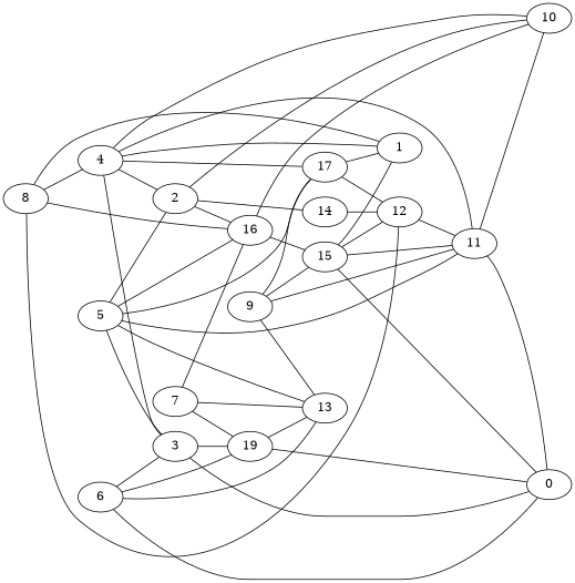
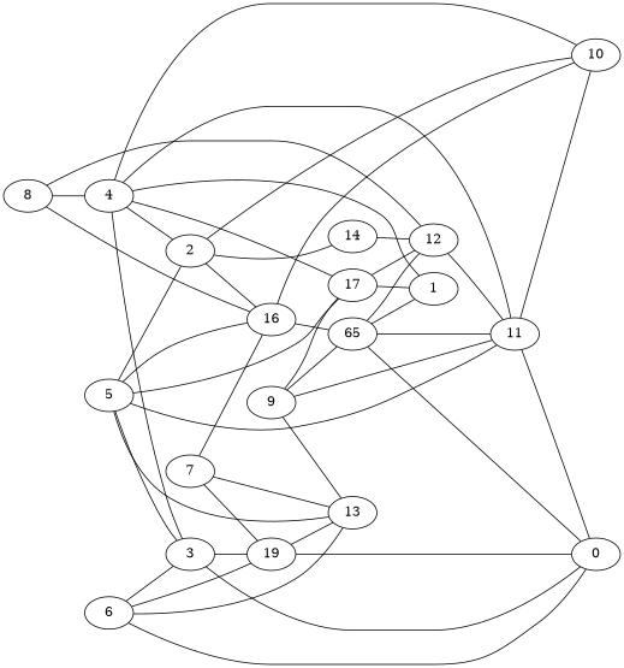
  digraph {
    rankdir=LR
    edge [color=black dir=none]
    4
    2
    11
    1
    3
    10
    17
-   15
+   15 [label=65]
    14
    16
    0
    19
    12
    7
    13
    5
    9
    6
    8
    subgraph sub_1 {
      4
      2
      11
      1
      3
      10
      17
      15
      14
      16
      0
      19
      12
      7
      13
      5
      9
      6
      8
    }
    4 -> 2
    4 -> 11
    4 -> 1
    4 -> 3
    4 -> 10
    4 -> 17
    2 -> 10
    2 -> 14
    2 -> 16
    11 -> 10
    11 -> 0
    3 -> 0
    3 -> 19
    17 -> 1
    17 -> 12
    15 -> 11
    15 -> 1
    15 -> 0
    15 -> 12
    14 -> 12
    16 -> 10
    16 -> 15
    19 -> 0
    19 -> 13
    12 -> 11
    7 -> 16
    7 -> 19
    7 -> 13
    5 -> 2
    5 -> 11
    5 -> 3
    5 -> 17
    5 -> 16
    5 -> 13
    9 -> 11
    9 -> 17
    9 -> 15
    9 -> 13
    6 -> 3
    6 -> 0
    6 -> 19
    6 -> 13
    8 -> 4
-   8 -> 1
    8 -> 16
    8 -> 12
  }
